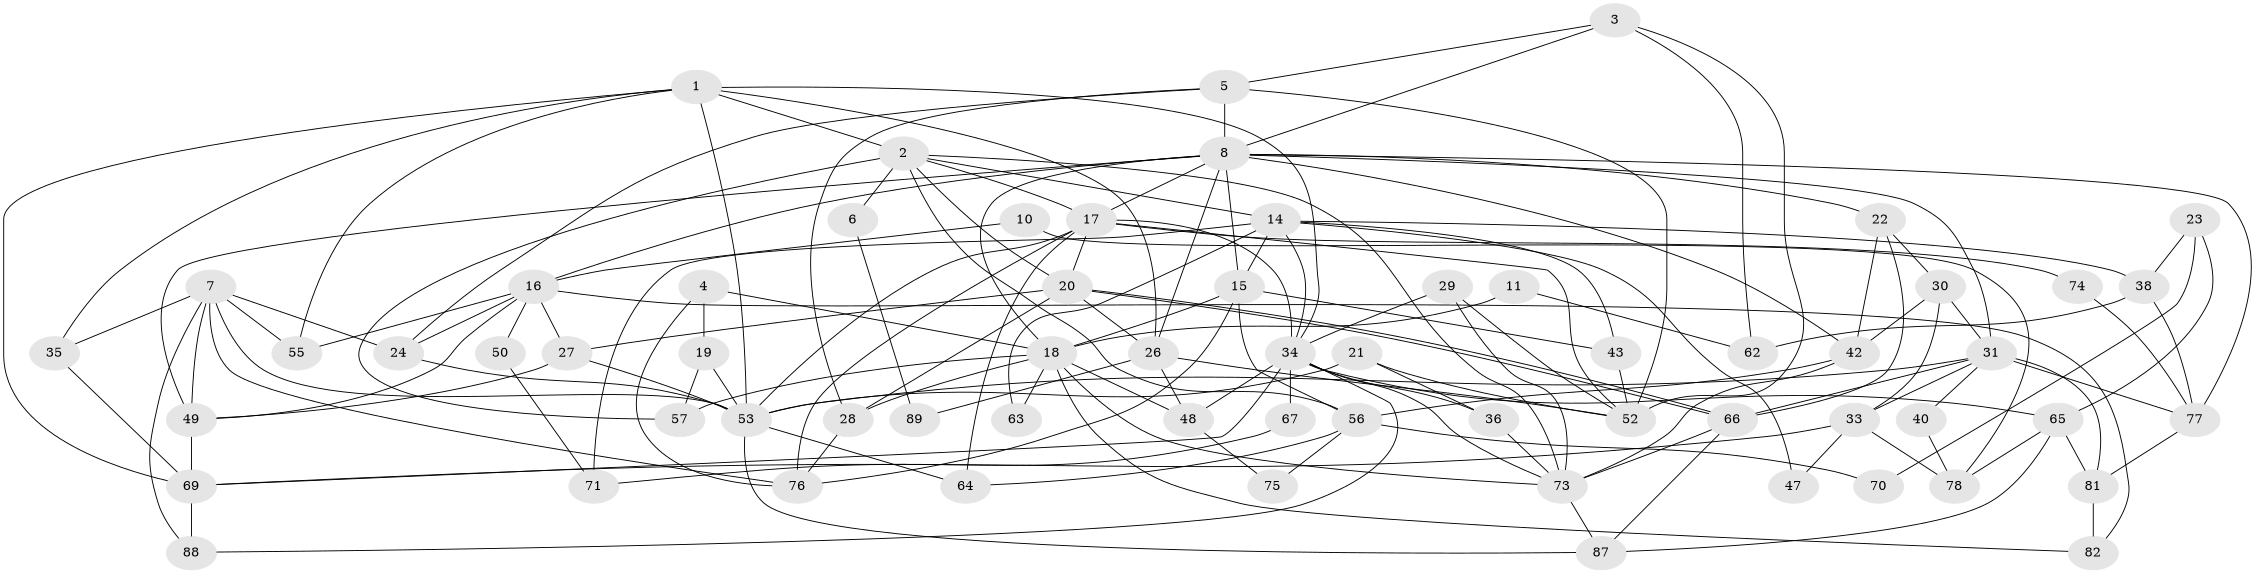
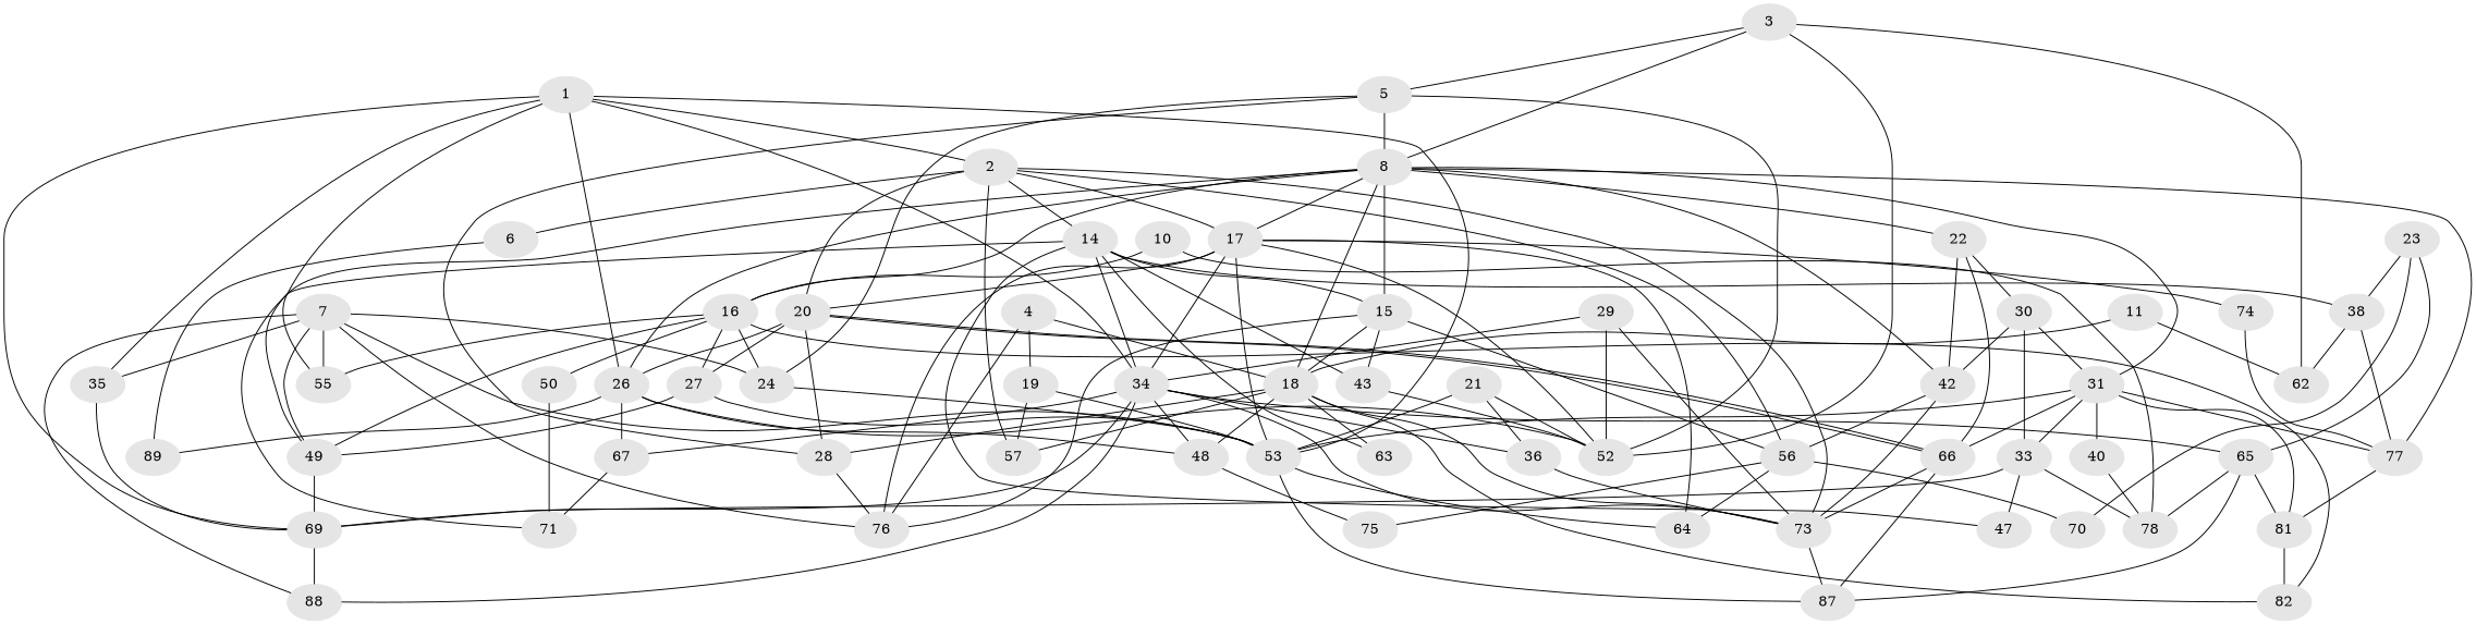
  graph {
    node [color=gray90 style=filled]
    1 [super="+13"]
    2 [super="+72"]
    26 [super="+83"]
    34 [super="+86+92"]
    35
    53 [super="+90+68"]
    55
    69 [super="+91"]
    6
    14 [super="+60"]
    17 [super="+58"]
    20 [super="+61"]
    56
    57
    73
    52
    89
    48
    67
    88
    36
    65
    87
    64
    15 [super="+80"]
    38
    43
    47
    63
    71
    76
    74
    28
    27
    66
    70
    75
    3 [super="+25"]
    5 [super="+39"]
    8 [super="+54+12"]
    62
    24 [super="+51"]
    18 [super="+37+41"]
    49
    16 [super="+46"]
    22
    31 [super="+45+44"]
    42
    77
    4 [super="+9"]
    19
    82
    7 [super="+59"]
    50
    30
    33
    40
    81
    10
    78
    11
    21
    23
    29
    1 -- 2
    1 -- 26
    1 -- 34
    1 -- 35
    1 -- 53
    1 -- 55
    1 -- 69
    2 -- 6 [weight=2]
    2 -- 14
    2 -- 17
    2 -- 20
    2 -- 56
    2 -- 57
    2 -- 73
    26 -- 52
    26 -- 89
    26 -- 48
+   26 -- 67
    34 -- 69
    34 -- 73
    34 -- 48
    34 -- 67
    34 -- 88
    34 -- 36
    34 -- 65
    35 -- 69
    53 -- 87
    53 -- 64
    69 -- 88
    6 -- 89
    14 -- 34
    14 -- 15
    14 -- 38
    14 -- 43
    14 -- 47
    14 -- 63
    14 -- 71
    17 -- 34 [weight=2]
    17 -- 53
    17 -- 20
    17 -- 52
    17 -- 64
    17 -- 76
    17 -- 74
    20 -- 26
    20 -- 28
    20 -- 27
    20 -- 66
    20 -- 66
    56 -- 64
    56 -- 70
    56 -- 75
    73 -- 87
    48 -- 75
    67 -- 71
    36 -- 73
    65 -- 87
    65 -- 81
    65 -- 78
    15 -- 56
    15 -- 43
    15 -- 76
    15 -- 18
    38 -- 62
    38 -- 77
    43 -- 52
    74 -- 77
    28 -- 76
    27 -- 53
    27 -- 49
    66 -- 73
    66 -- 87
    3 -- 52
    3 -- 5
    3 -- 8
    3 -- 62
    5 -- 52
    5 -- 28
    5 -- 8
    5 -- 24
    8 -- 26
    8 -- 17
    8 -- 15
    8 -- 18
    8 -- 49
    8 -- 16
    8 -- 22
    8 -- 31
    8 -- 42
    8 -- 77
    24 -- 53
    18 -- 57
    18 -- 73
    18 -- 48
    18 -- 63 [weight=2]
    18 -- 28
    18 -- 82
    49 -- 69
    16 -- 55
    16 -- 27
    16 -- 24
    16 -- 49
    16 -- 82
    16 -- 50
    22 -- 66
    22 -- 42
    22 -- 30
    31 -- 53
    31 -- 66
    31 -- 77
    31 -- 33
    31 -- 40
    31 -- 81
    42 -- 56
    42 -- 73
    77 -- 81
    4 -- 76
    4 -- 18
    4 -- 19
    19 -- 53
    19 -- 57
    7 -- 35
    7 -- 53
    7 -- 55
    7 -- 88
    7 -- 76
    7 -- 24
    7 -- 49
    50 -- 71
    30 -- 31
    30 -- 42
    30 -- 33
    33 -- 69
    33 -- 47
    33 -- 78
    40 -- 78
    81 -- 82
    10 -- 16
    10 -- 78
    11 -- 62
    11 -- 18
    21 -- 53
    21 -- 52
    21 -- 36
    23 -- 65
    23 -- 38
    23 -- 70
    29 -- 34
    29 -- 73
    29 -- 52
  }
